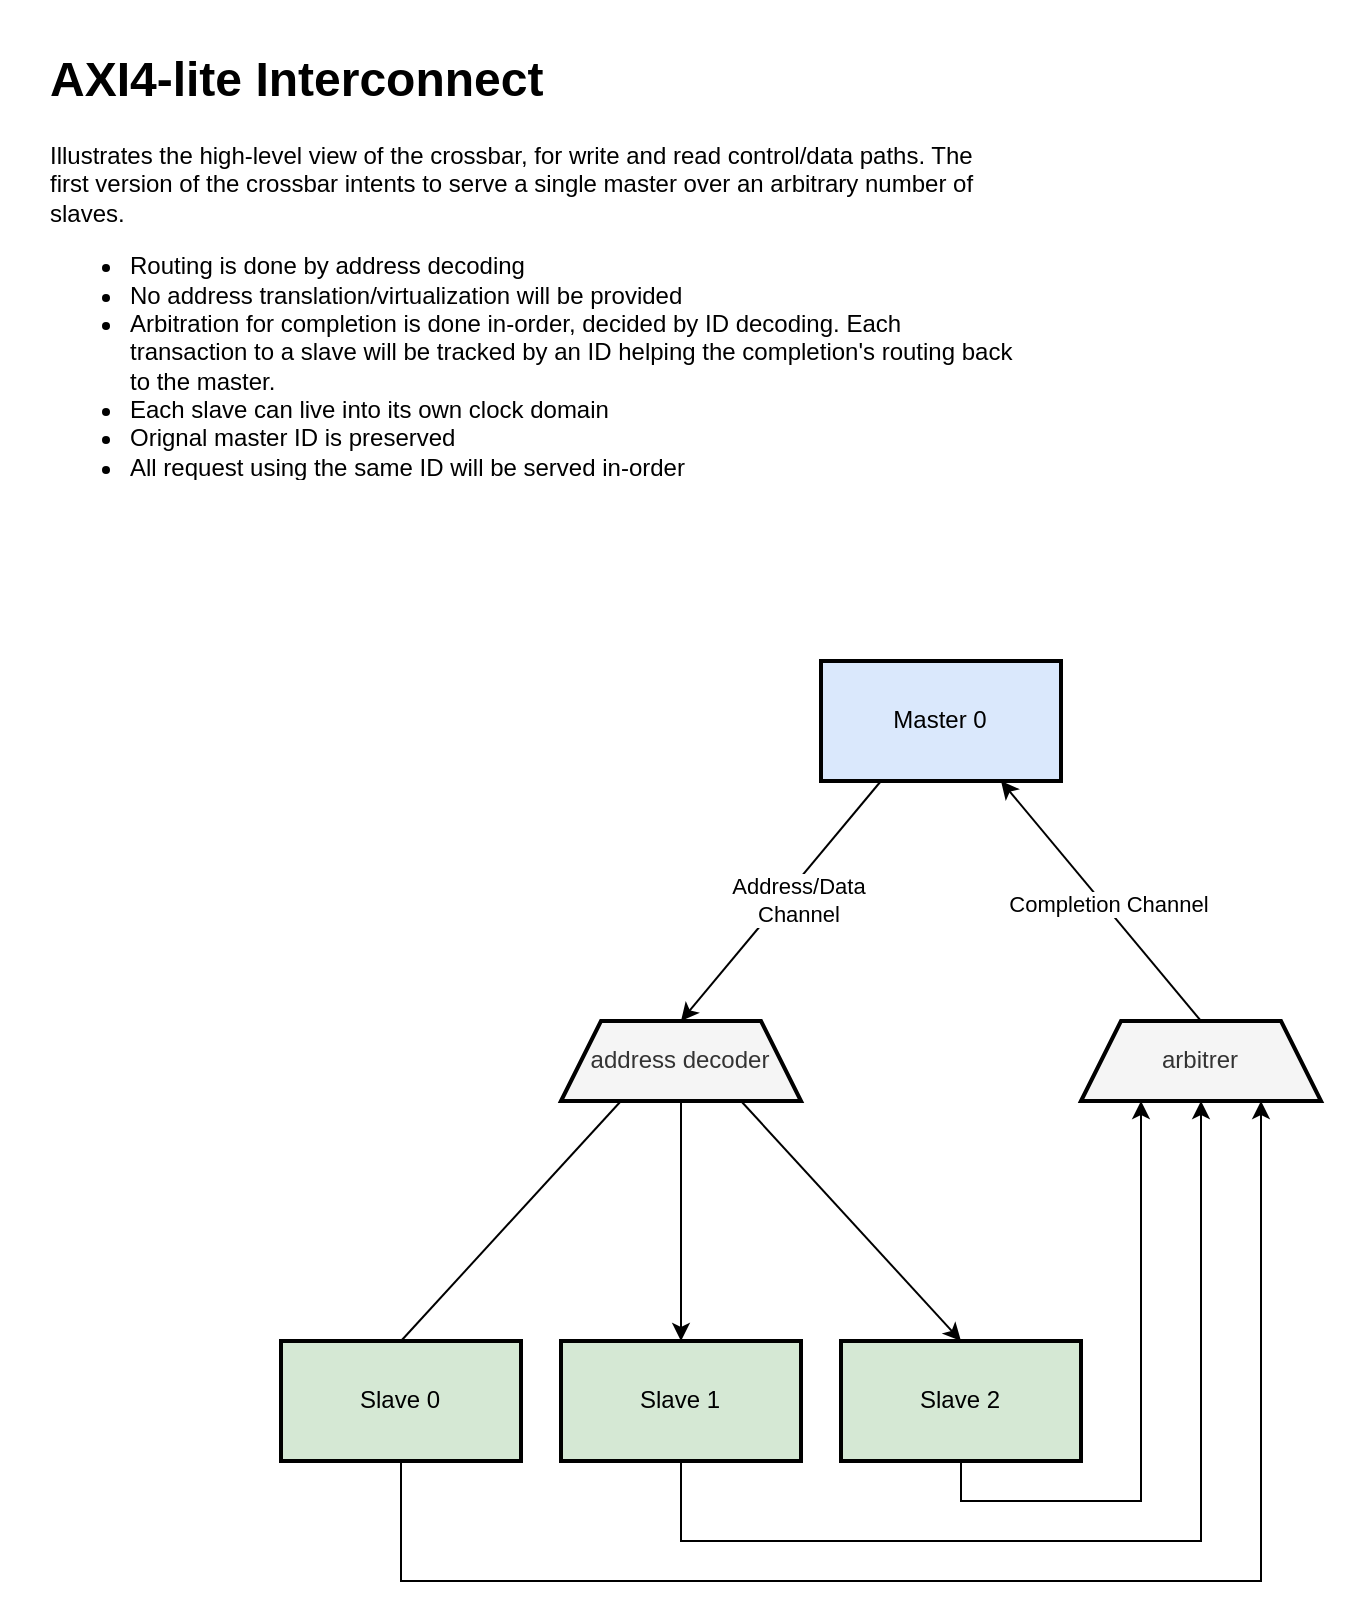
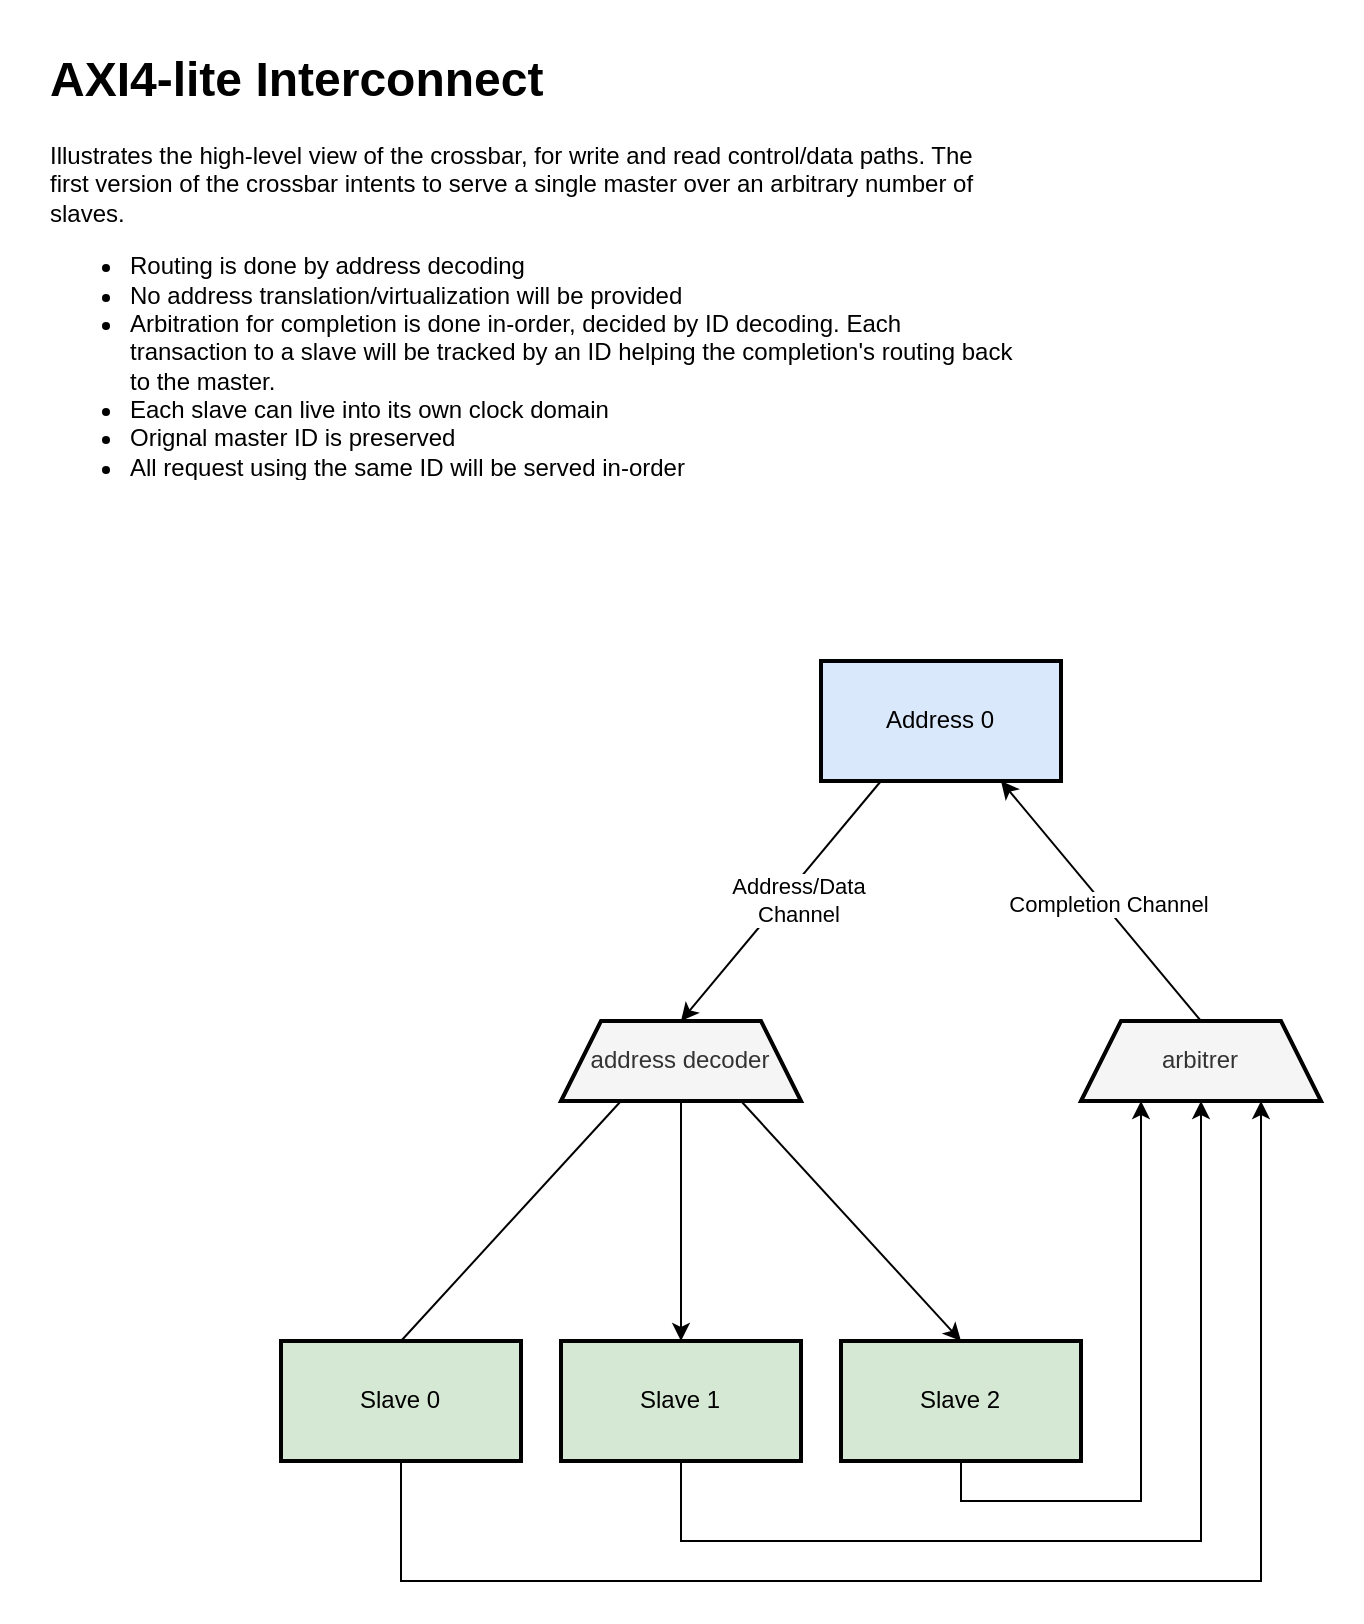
  <mxCell id="0" />
  <mxCell id="1" parent="0" />
  <mxCell id="2" style="rounded=0;orthogonalLoop=1;jettySize=auto;html=1;exitX=0.25;exitY=1;exitDx=0;exitDy=0;entryX=0.5;entryY=0;entryDx=0;entryDy=0;" parent="1" source="4" target="14" edge="1"><mxGeometry relative="1" as="geometry" /></mxCell>
  <mxCell id="3" value="Address/Data &lt;br&gt;Channel" style="edgeLabel;html=1;align=center;verticalAlign=middle;resizable=0;points=[];" parent="2" vertex="1" connectable="0"><mxGeometry x="-0.14" y="-1" relative="1" as="geometry"><mxPoint x="2" y="9" as="offset" /></mxGeometry></mxCell>
- <mxCell id="4" value="Master 0" style="rounded=0;whiteSpace=wrap;html=1;fillColor=#dae8fc;strokeWidth=2;" parent="1" vertex="1"><mxGeometry x="410" y="330" width="120" height="60" as="geometry" /></mxCell>
+ <mxCell id="4" value="Address 0" style="rounded=0;whiteSpace=wrap;html=1;fillColor=#dae8fc;strokeWidth=2;" parent="1" vertex="1"><mxGeometry x="410" y="330" width="120" height="60" as="geometry" /></mxCell>
  <mxCell id="5" style="edgeStyle=orthogonalEdgeStyle;rounded=0;orthogonalLoop=1;jettySize=auto;html=1;exitX=0.5;exitY=1;exitDx=0;exitDy=0;entryX=0.75;entryY=1;entryDx=0;entryDy=0;" parent="1" source="6" target="17" edge="1"><mxGeometry relative="1" as="geometry"><Array as="points"><mxPoint x="200" y="790" /><mxPoint x="630" y="790" /></Array></mxGeometry></mxCell>
  <mxCell id="6" value="Slave 0" style="rounded=0;whiteSpace=wrap;html=1;fillColor=#d5e8d4;strokeWidth=2;" parent="1" vertex="1"><mxGeometry x="140" y="670" width="120" height="60" as="geometry" /></mxCell>
  <mxCell id="7" style="edgeStyle=orthogonalEdgeStyle;rounded=0;orthogonalLoop=1;jettySize=auto;html=1;exitX=0.5;exitY=1;exitDx=0;exitDy=0;entryX=0.5;entryY=1;entryDx=0;entryDy=0;" parent="1" source="8" target="17" edge="1"><mxGeometry relative="1" as="geometry"><Array as="points"><mxPoint x="340" y="770" /><mxPoint x="600" y="770" /></Array></mxGeometry></mxCell>
  <mxCell id="8" value="Slave 1" style="rounded=0;whiteSpace=wrap;html=1;fillColor=#d5e8d4;strokeWidth=2;" parent="1" vertex="1"><mxGeometry x="280" y="670" width="120" height="60" as="geometry" /></mxCell>
  <mxCell id="9" style="edgeStyle=orthogonalEdgeStyle;rounded=0;orthogonalLoop=1;jettySize=auto;html=1;exitX=0.5;exitY=1;exitDx=0;exitDy=0;entryX=0.25;entryY=1;entryDx=0;entryDy=0;" parent="1" source="10" target="17" edge="1"><mxGeometry relative="1" as="geometry" /></mxCell>
  <mxCell id="10" value="Slave 2" style="rounded=0;whiteSpace=wrap;html=1;fillColor=#d5e8d4;strokeWidth=2;" parent="1" vertex="1"><mxGeometry x="420" y="670" width="120" height="60" as="geometry" /></mxCell>
  <mxCell id="11" style="rounded=0;orthogonalLoop=1;jettySize=auto;html=1;exitX=0.25;exitY=1;exitDx=0;exitDy=0;entryX=0.5;entryY=0;entryDx=0;entryDy=0;entryPerimeter=0;endArrow=none;" parent="1" source="14" target="6" edge="1"><mxGeometry relative="1" as="geometry" /></mxCell>
  <mxCell id="12" style="rounded=0;orthogonalLoop=1;jettySize=auto;html=1;exitX=0.5;exitY=1;exitDx=0;exitDy=0;" parent="1" source="14" target="8" edge="1"><mxGeometry relative="1" as="geometry" /></mxCell>
  <mxCell id="13" style="rounded=0;orthogonalLoop=1;jettySize=auto;html=1;exitX=0.75;exitY=1;exitDx=0;exitDy=0;entryX=0.5;entryY=0;entryDx=0;entryDy=0;" parent="1" source="14" target="10" edge="1"><mxGeometry relative="1" as="geometry" /></mxCell>
  <mxCell id="14" value="address decoder" style="shape=trapezoid;perimeter=trapezoidPerimeter;whiteSpace=wrap;html=1;fixedSize=1;fillColor=#f5f5f5;fontColor=#333333;strokeWidth=2;" parent="1" vertex="1"><mxGeometry x="280" y="510" width="120" height="40" as="geometry" /></mxCell>
  <mxCell id="15" style="edgeStyle=none;rounded=0;orthogonalLoop=1;jettySize=auto;html=1;exitX=0.5;exitY=0;exitDx=0;exitDy=0;entryX=0.75;entryY=1;entryDx=0;entryDy=0;" parent="1" source="17" target="4" edge="1"><mxGeometry relative="1" as="geometry" /></mxCell>
  <mxCell id="16" value="Completion Channel" style="edgeLabel;html=1;align=center;verticalAlign=middle;resizable=0;points=[];" parent="15" vertex="1" connectable="0"><mxGeometry x="-0.051" y="-1" relative="1" as="geometry"><mxPoint y="-1" as="offset" /></mxGeometry></mxCell>
  <mxCell id="17" value="arbitrer" style="shape=trapezoid;perimeter=trapezoidPerimeter;whiteSpace=wrap;html=1;fixedSize=1;fillColor=#f5f5f5;fontColor=#333333;strokeWidth=2;" parent="1" vertex="1"><mxGeometry x="540" y="510" width="120" height="40" as="geometry" /></mxCell>
  <mxCell id="18" value="&lt;h1&gt;AXI4-lite Interconnect&lt;/h1&gt;&lt;p&gt;Illustrates the high-level view of the crossbar, for write and read control/data paths. The first version of the crossbar intents to serve a single master over an arbitrary number of slaves.&amp;nbsp;&lt;/p&gt;&lt;p&gt;&lt;/p&gt;&lt;ul&gt;&lt;li&gt;Routing is done by address decoding&lt;/li&gt;&lt;li&gt;No address translation/virtualization will be provided&lt;/li&gt;&lt;li&gt;Arbitration for completion is done in-order, decided by ID decoding. Each transaction to a slave will be tracked by an ID helping the completion's routing back to the master.&lt;/li&gt;&lt;li&gt;Each slave can live into its own clock domain&lt;/li&gt;&lt;li&gt;Orignal master ID is preserved&lt;/li&gt;&lt;li&gt;All request using the same ID will be served in-order&lt;/li&gt;&lt;/ul&gt;&lt;p&gt;&lt;/p&gt;" style="text;html=1;strokeColor=none;fillColor=none;spacing=5;spacingTop=-20;whiteSpace=wrap;overflow=hidden;rounded=0;" parent="1" vertex="1"><mxGeometry x="20" y="20" width="490" height="220" as="geometry" /></mxCell>
